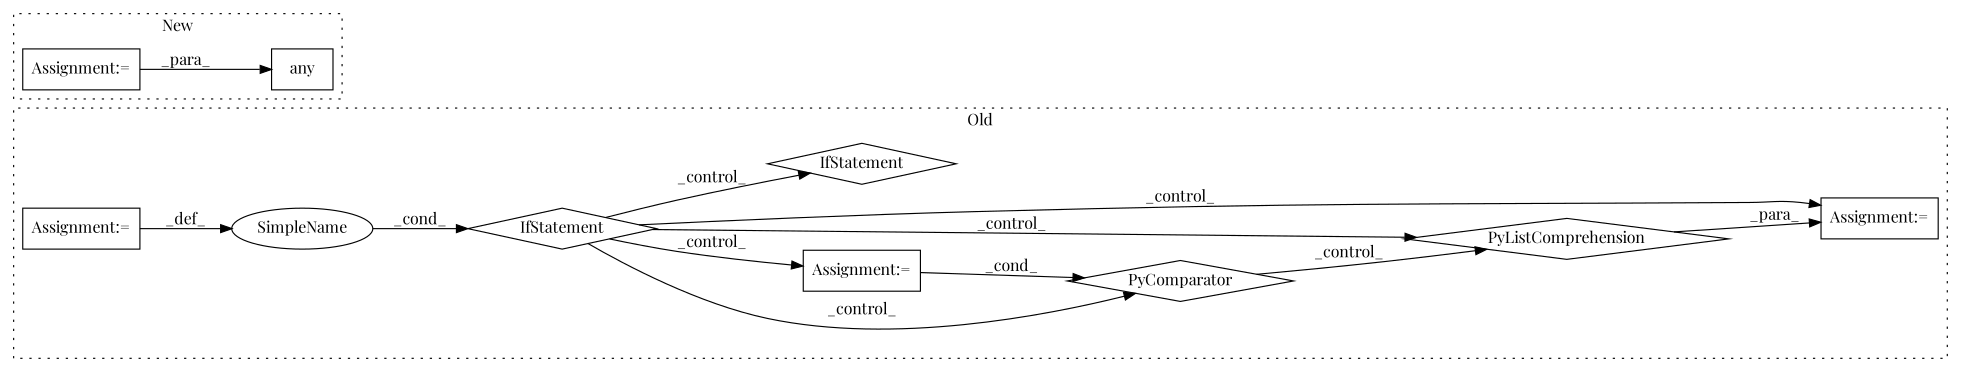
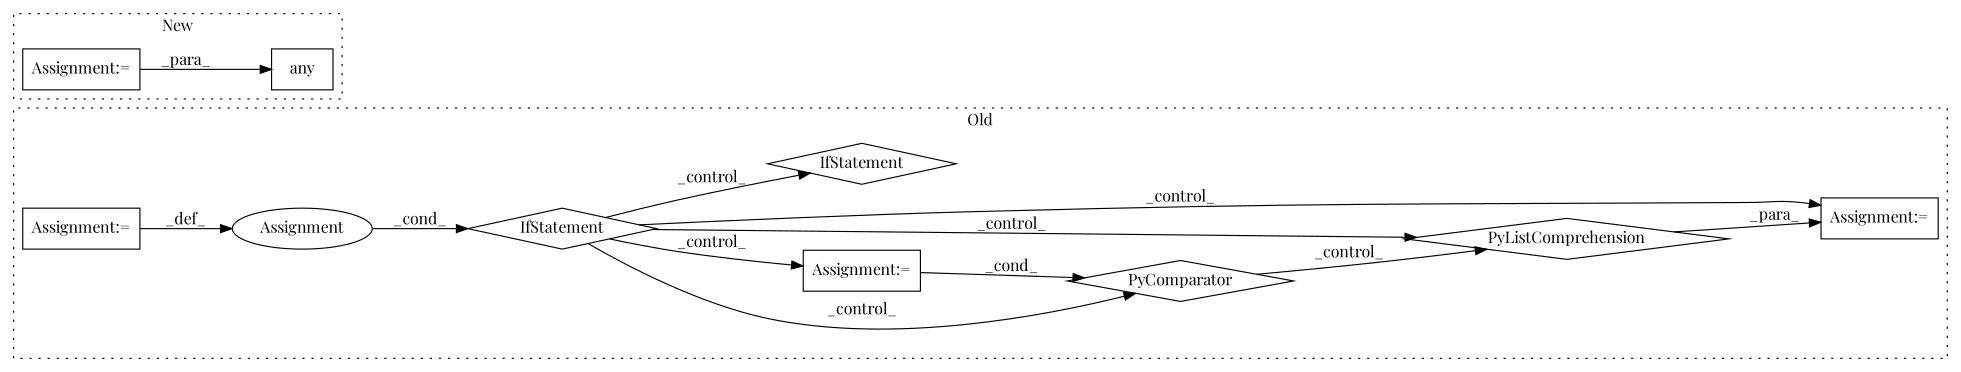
  digraph {
    fontname="Playfair Display"
    rankdir=LR
    node [a=7 fontname="Playfair Display" l=18 s=12091 shape=box]
    edge [fontname="Playfair Display"]
    n1 [a=113 label=PyComparator shape=diamond]
    n2 [label="Assignment:="]
    n3 [a=109 l=180 label=PyListComprehension s=11937 shape=diamond]
    n4 [l=1 label="Assignment:=" s=11907]
    n5 [a=25 l="4,2" label=IfStatement s="11873,11891" shape=diamond]
-   n6 [a=42 label=SimpleName shape=ellipse l="" s=""]
+   n6 [a=42 label=Assignment shape=ellipse l="" s=""]
    n7 [a=25 label=IfStatement shape=diamond]
    n8 [l=1 label="Assignment:=" s=11812]
    n9 [a=32 l="4,1" label=any s="12171,12201"]
    n10 [l=1 label="Assignment:=" s=12092]
    subgraph cluster_1 {
      label=Old
      style=dotted
      n1
      n2
      n3
      n4
      n5
      n6
      n7
      n8
    }
    subgraph cluster_2 {
      label=New
      style=dotted
      n9
      n10
    }
    n1 -> n3 [label=_control_]
    n2 -> n1 [label=_cond_]
    n3 -> n4 [label=_para_]
    n5 -> n1 [label=_control_]
    n5 -> n2 [label=_control_]
    n5 -> n3 [label=_control_]
    n5 -> n4 [label=_control_]
    n5 -> n7 [label=_control_]
    n6 -> n5 [label=_cond_]
    n8 -> n6 [label=_def_]
    n10 -> n9 [label=_para_]
  }
